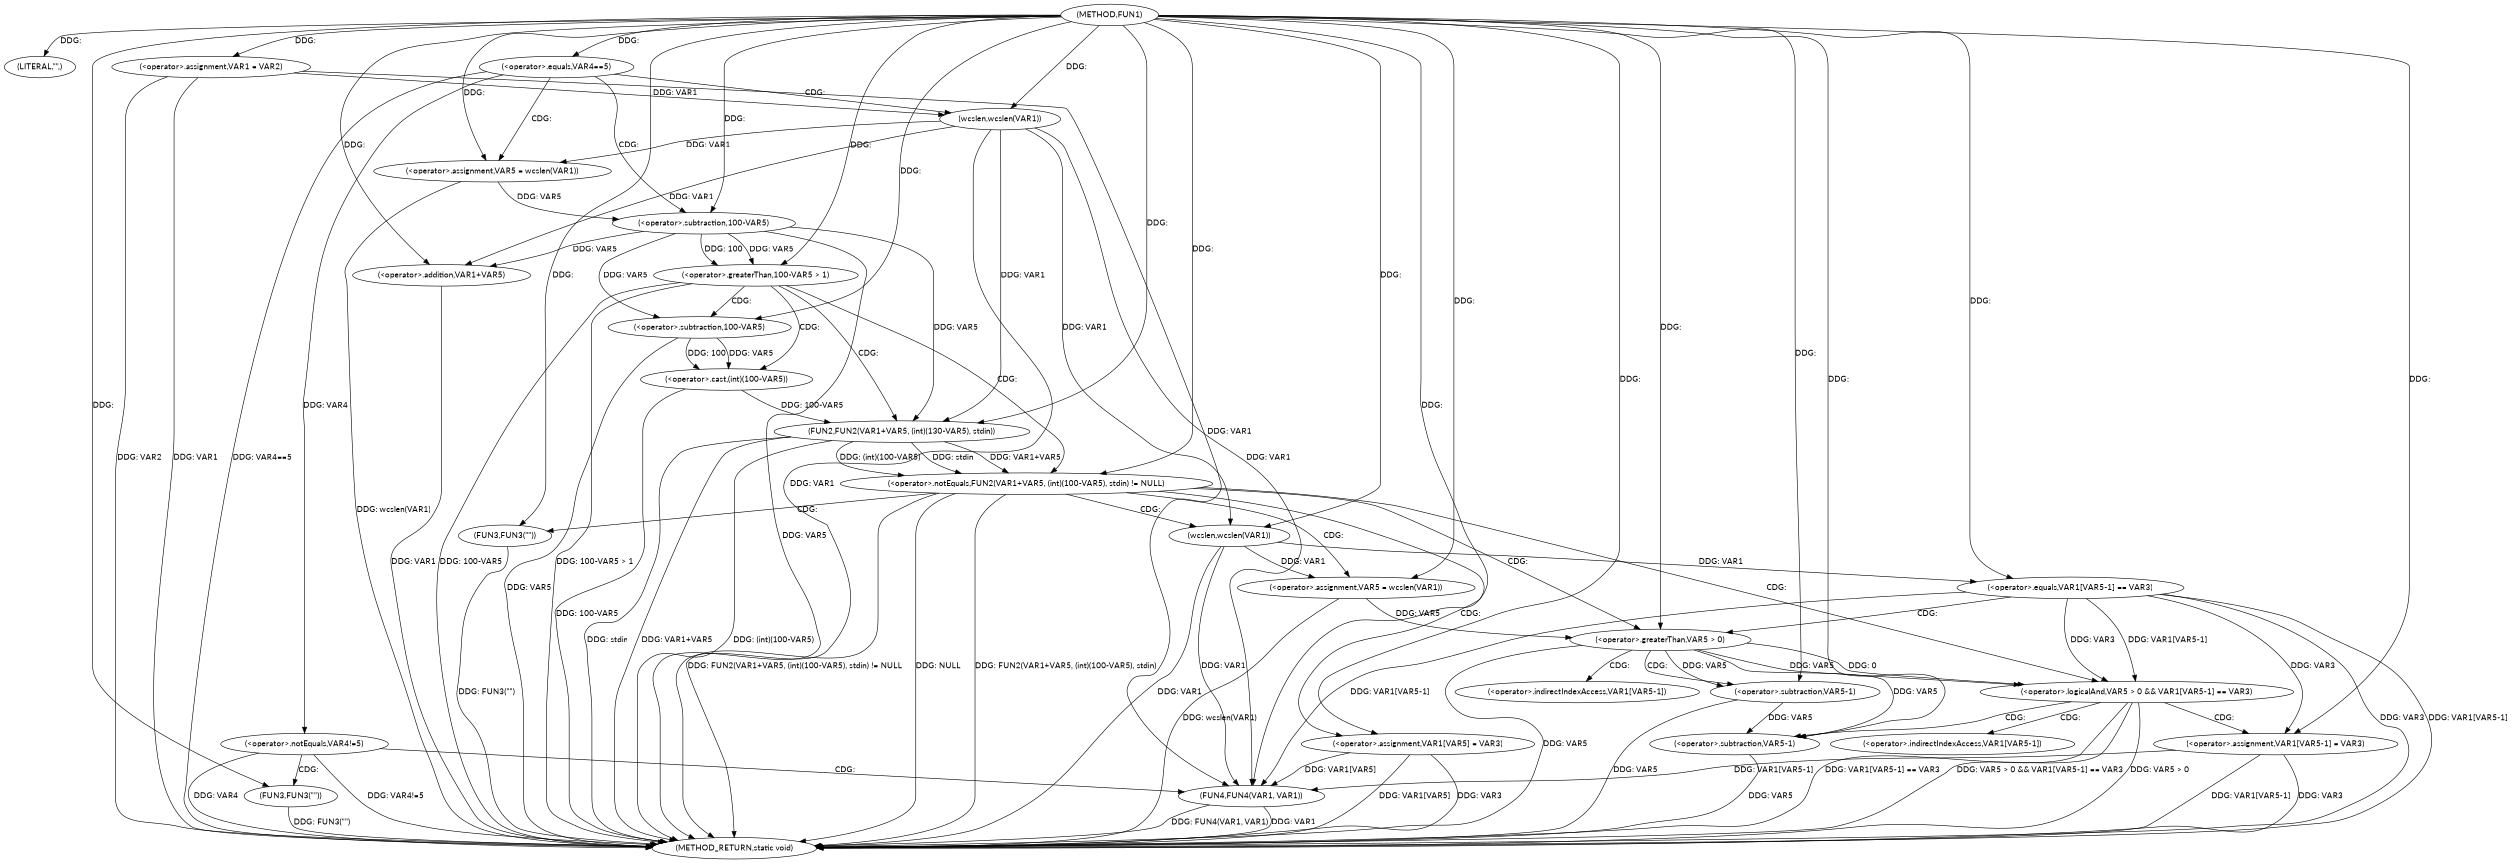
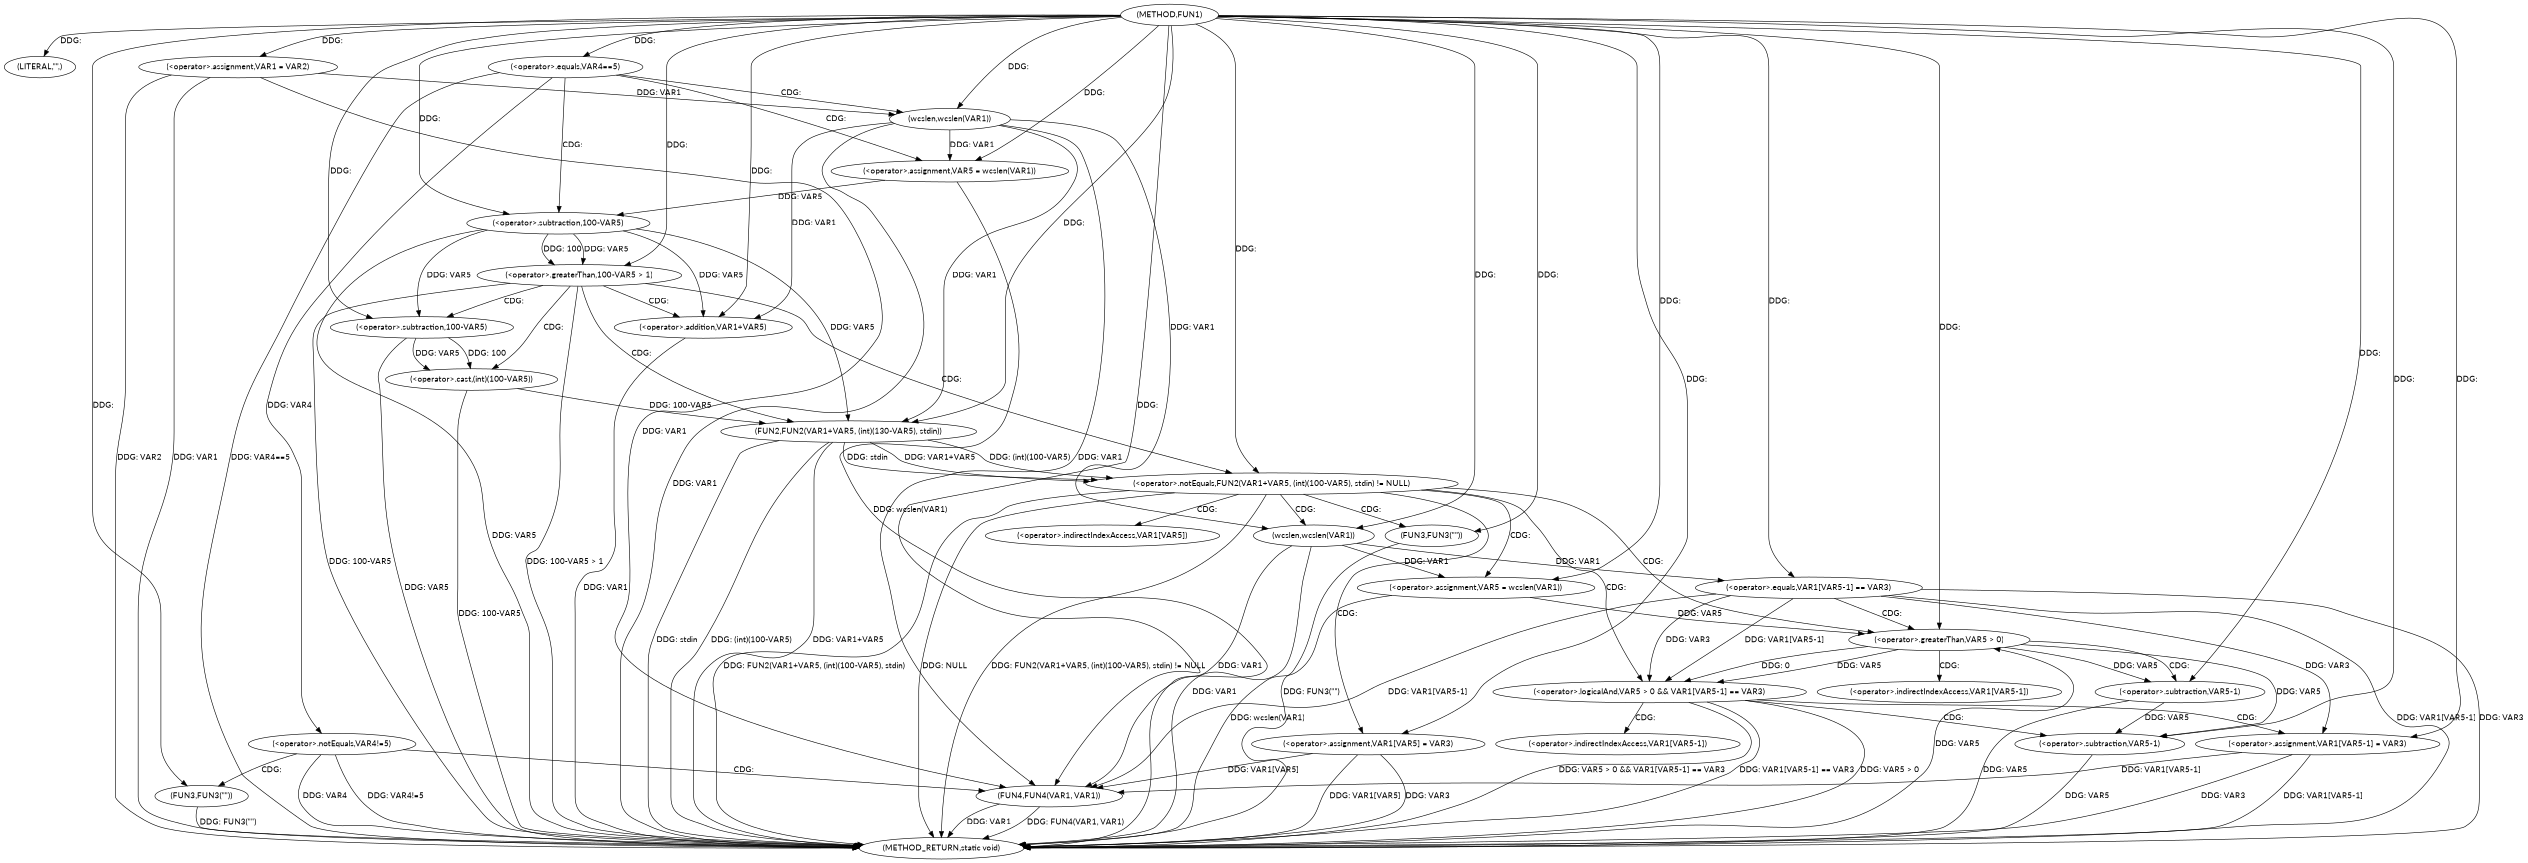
  digraph {
    fontname=Lato
    node [fontname=Lato]
    edge [fontname=Lato]
    n1 [label="(METHOD,FUN1)"]
    n2 [label="(LITERAL,\"\",)"]
    n3 [label="(<operator>.assignment,VAR1 = VAR2)"]
    n4 [label="(<operator>.equals,VAR4==5)"]
    n5 [label="(<operator>.assignment,VAR5 = wcslen(VAR1))"]
    n6 [label="(wcslen,wcslen(VAR1))"]
    n7 [label="(<operator>.greaterThan,100-VAR5 > 1)"]
    n8 [label="(<operator>.subtraction,100-VAR5)"]
    n9 [label="(<operator>.notEquals,FUN2(VAR1+VAR5, (int)(100-VAR5), stdin) != NULL)"]
    n10 [label="(FUN2,FUN2(VAR1+VAR5, (int)(130-VAR5), stdin))"]
    n11 [label="(<operator>.addition,VAR1+VAR5)"]
    n12 [label="(<operator>.subtraction,100-VAR5)"]
    n13 [label="(<operator>.assignment,VAR5 = wcslen(VAR1))"]
    n14 [label="(wcslen,wcslen(VAR1))"]
    n15 [label="(<operator>.greaterThan,VAR5 > 0)"]
    n16 [label="(<operator>.equals,VAR1[VAR5-1] == VAR3)"]
    n17 [label="(<operator>.subtraction,VAR5-1)"]
    n18 [label="(<operator>.assignment,VAR1[VAR5-1] = VAR3)"]
    n19 [label="(<operator>.subtraction,VAR5-1)"]
    n20 [label="(FUN3,FUN3(\"\"))"]
    n21 [label="(<operator>.assignment,VAR1[VAR5] = VAR3)"]
    n22 [label="(FUN3,FUN3(\"\"))"]
    n23 [label="(FUN4,FUN4(VAR1, VAR1))"]
    n24 [label="(METHOD_RETURN,static void)"]
    n25 [label="(<operator>.notEquals,VAR4!=5)"]
    n26 [label="(<operator>.cast,(int)(100-VAR5))"]
    n27 [label="(<operator>.logicalAnd,VAR5 > 0 && VAR1[VAR5-1] == VAR3)"]
+   n28 [label="(<operator>.indirectIndexAccess,VAR1[VAR5])"]
    n29 [label="(<operator>.indirectIndexAccess,VAR1[VAR5-1])"]
    n30 [label="(<operator>.indirectIndexAccess,VAR1[VAR5-1])"]
    n1 -> n2 [label="DDG: "]
    n1 -> n3 [label="DDG: "]
    n1 -> n4 [label="DDG: "]
    n1 -> n5 [label="DDG: "]
    n1 -> n6 [label="DDG: "]
    n1 -> n7 [label="DDG: "]
    n1 -> n8 [label="DDG: "]
    n1 -> n9 [label="DDG: "]
    n1 -> n10 [label="DDG: "]
    n1 -> n11 [label="DDG: "]
    n1 -> n12 [label="DDG: "]
    n1 -> n13 [label="DDG: "]
    n1 -> n14 [label="DDG: "]
    n1 -> n15 [label="DDG: "]
    n1 -> n16 [label="DDG: "]
    n1 -> n17 [label="DDG: "]
    n1 -> n18 [label="DDG: "]
    n1 -> n19 [label="DDG: "]
    n1 -> n20 [label="DDG: "]
    n1 -> n21 [label="DDG: "]
    n1 -> n22 [label="DDG: "]
    n1 -> n23 [label="DDG: "]
    n3 -> n6 [label="DDG: VAR1"]
    n3 -> n23 [label="DDG: VAR1"]
    n3 -> n24 [label="DDG: VAR1"]
    n3 -> n24 [label="DDG: VAR2"]
    n4 -> n5 [label="CDG: "]
    n4 -> n6 [label="CDG: "]
    n4 -> n8 [label="CDG: "]
    n4 -> n24 [label="DDG: VAR4==5"]
    n4 -> n25 [label="DDG: VAR4"]
    n5 -> n8 [label="DDG: VAR5"]
    n5 -> n24 [label="DDG: wcslen(VAR1)"]
    n6 -> n5 [label="DDG: VAR1"]
    n6 -> n10 [label="DDG: VAR1"]
    n6 -> n11 [label="DDG: VAR1"]
    n6 -> n14 [label="DDG: VAR1"]
    n6 -> n23 [label="DDG: VAR1"]
    n6 -> n24 [label="DDG: VAR1"]
    n7 -> n9 [label="CDG: "]
    n7 -> n10 [label="CDG: "]
+   n7 -> n11 [label="CDG: "]
    n7 -> n12 [label="CDG: "]
    n7 -> n24 [label="DDG: 100-VAR5 > 1"]
    n7 -> n24 [label="DDG: 100-VAR5"]
    n7 -> n26 [label="CDG: "]
    n8 -> n7 [label="DDG: 100"]
    n8 -> n7 [label="DDG: VAR5"]
    n8 -> n10 [label="DDG: VAR5"]
    n8 -> n11 [label="DDG: VAR5"]
    n8 -> n12 [label="DDG: VAR5"]
    n8 -> n24 [label="DDG: VAR5"]
    n9 -> n13 [label="CDG: "]
    n9 -> n14 [label="CDG: "]
    n9 -> n15 [label="CDG: "]
    n9 -> n20 [label="CDG: "]
    n9 -> n21 [label="CDG: "]
    n9 -> n24 [label="DDG: FUN2(VAR1+VAR5, (int)(100-VAR5), stdin)"]
    n9 -> n24 [label="DDG: FUN2(VAR1+VAR5, (int)(100-VAR5), stdin) != NULL"]
    n9 -> n24 [label="DDG: NULL"]
    n9 -> n27 [label="CDG: "]
+   n9 -> n28 [label="CDG: "]
    n10 -> n9 [label="DDG: VAR1+VAR5"]
    n10 -> n9 [label="DDG: (int)(100-VAR5)"]
    n10 -> n9 [label="DDG: stdin"]
    n10 -> n24 [label="DDG: stdin"]
    n10 -> n24 [label="DDG: VAR1+VAR5"]
    n10 -> n24 [label="DDG: (int)(100-VAR5)"]
    n11 -> n24 [label="DDG: VAR1"]
    n12 -> n24 [label="DDG: VAR5"]
    n12 -> n26 [label="DDG: 100"]
    n12 -> n26 [label="DDG: VAR5"]
    n13 -> n15 [label="DDG: VAR5"]
    n13 -> n24 [label="DDG: wcslen(VAR1)"]
    n14 -> n13 [label="DDG: VAR1"]
    n14 -> n16 [label="DDG: VAR1"]
    n14 -> n23 [label="DDG: VAR1"]
    n14 -> n24 [label="DDG: VAR1"]
    n15 -> n17 [label="DDG: VAR5"]
    n15 -> n17 [label="CDG: "]
    n15 -> n19 [label="DDG: VAR5"]
-   n15 -> n24 [label="DDG: VAR5"]
+   n24 -> n15 [label="DDG: VAR5"]
    n15 -> n27 [label="DDG: VAR5"]
    n15 -> n27 [label="DDG: 0"]
    n15 -> n29 [label="CDG: "]
    n16 -> n15 [label="CDG: "]
    n16 -> n18 [label="DDG: VAR3"]
    n16 -> n23 [label="DDG: VAR1[VAR5-1]"]
    n16 -> n24 [label="DDG: VAR3"]
    n16 -> n24 [label="DDG: VAR1[VAR5-1]"]
    n16 -> n27 [label="DDG: VAR1[VAR5-1]"]
    n16 -> n27 [label="DDG: VAR3"]
    n17 -> n19 [label="DDG: VAR5"]
    n17 -> n24 [label="DDG: VAR5"]
    n18 -> n23 [label="DDG: VAR1[VAR5-1]"]
    n18 -> n24 [label="DDG: VAR1[VAR5-1]"]
    n18 -> n24 [label="DDG: VAR3"]
    n19 -> n24 [label="DDG: VAR5"]
    n20 -> n24 [label="DDG: FUN3(\"\")"]
    n21 -> n23 [label="DDG: VAR1[VAR5]"]
    n21 -> n24 [label="DDG: VAR1[VAR5]"]
    n21 -> n24 [label="DDG: VAR3"]
    n22 -> n24 [label="DDG: FUN3(\"\")"]
    n23 -> n24 [label="DDG: FUN4(VAR1, VAR1)"]
    n23 -> n24 [label="DDG: VAR1"]
    n25 -> n22 [label="CDG: "]
    n25 -> n23 [label="CDG: "]
    n25 -> n24 [label="DDG: VAR4!=5"]
    n25 -> n24 [label="DDG: VAR4"]
    n26 -> n10 [label="DDG: 100-VAR5"]
    n26 -> n24 [label="DDG: 100-VAR5"]
    n27 -> n18 [label="CDG: "]
    n27 -> n19 [label="CDG: "]
    n27 -> n24 [label="DDG: VAR5 > 0 && VAR1[VAR5-1] == VAR3"]
    n27 -> n24 [label="DDG: VAR1[VAR5-1] == VAR3"]
    n27 -> n24 [label="DDG: VAR5 > 0"]
    n27 -> n30 [label="CDG: "]
  }
